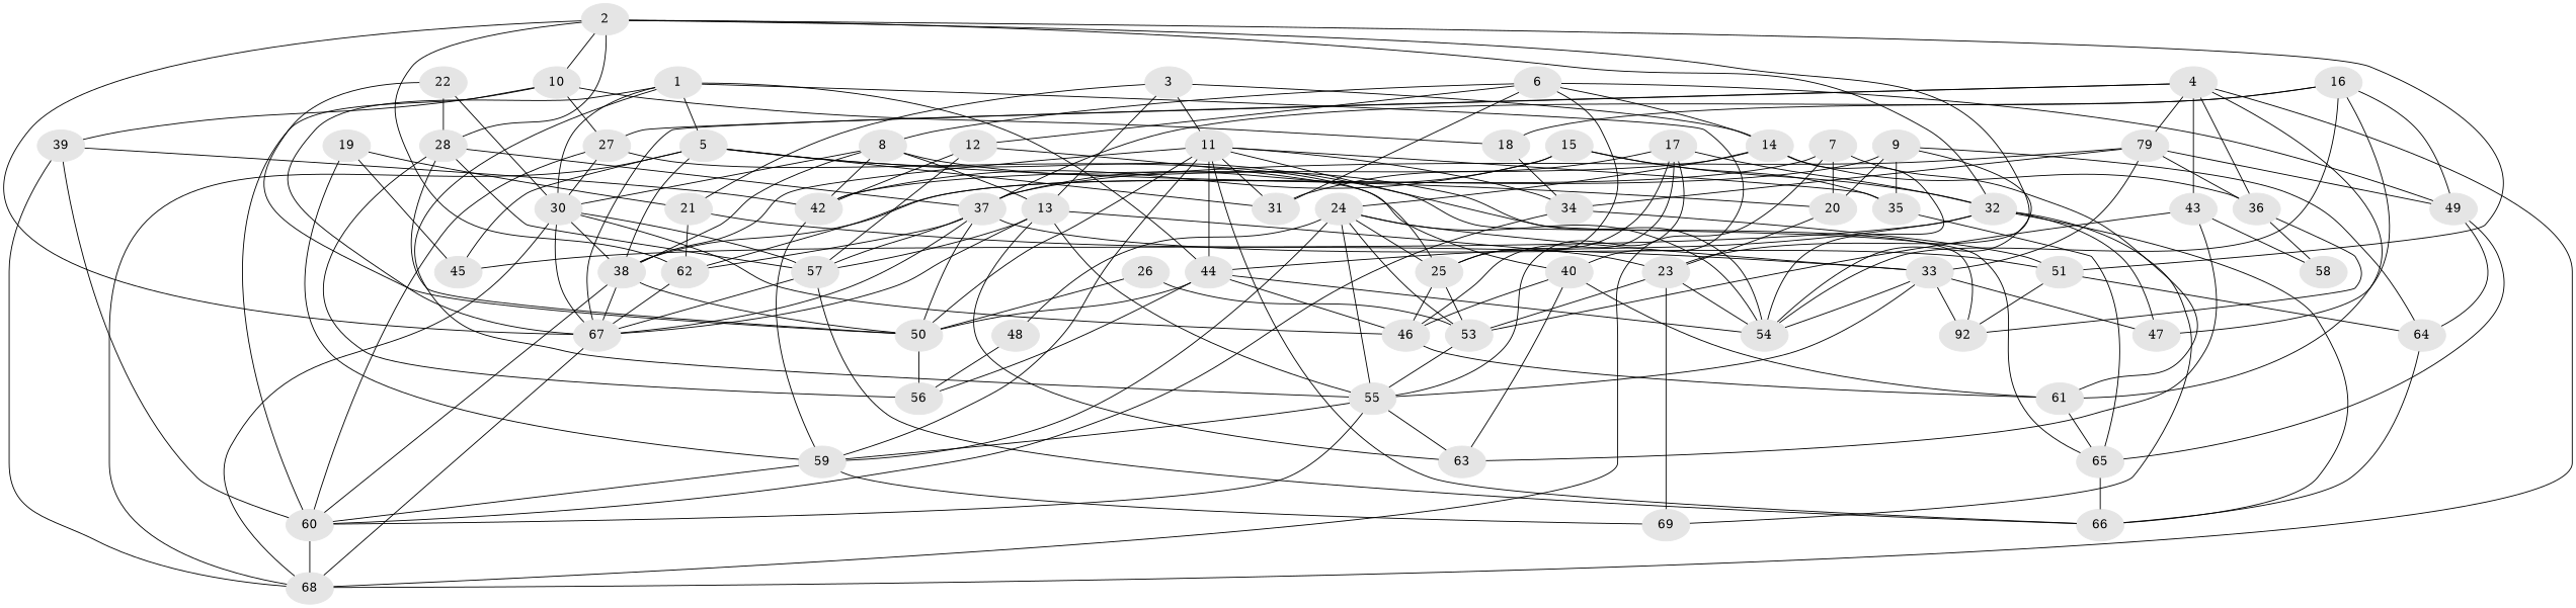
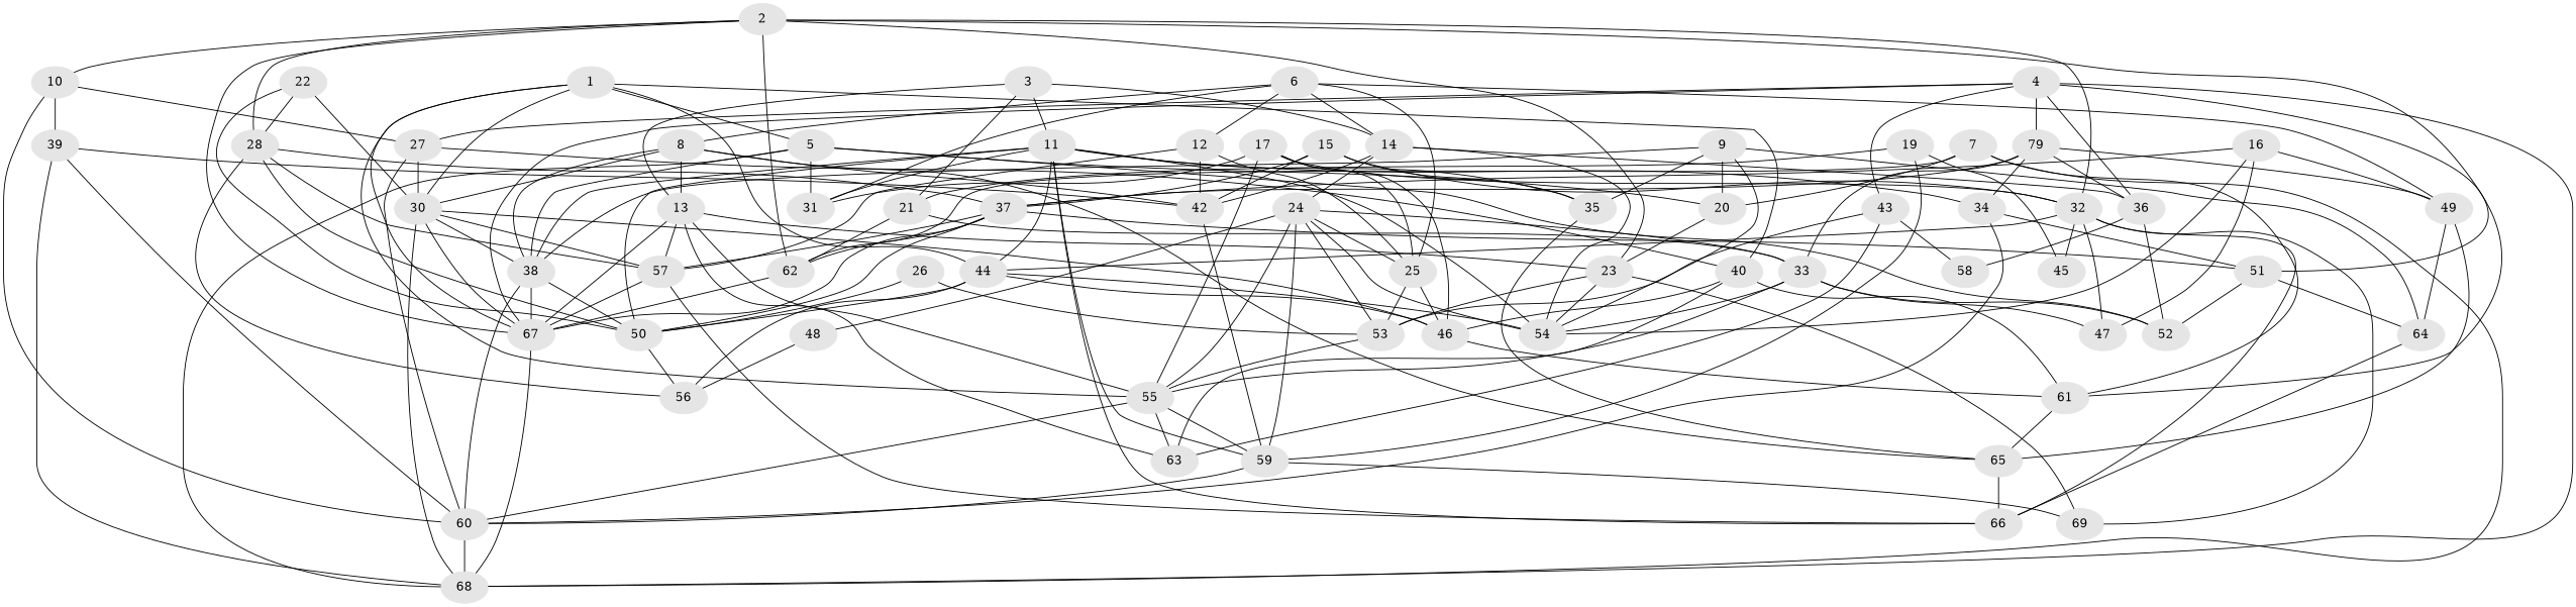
  graph {
    node [color=gray90 style=filled]
    edge [weight=1.0]
    1
    5
    30
    40
    44
    55
    67
    68
    20
    31
    38
    45
-   52 [label=92]
+   52
    57
    46
    61
    63
    54
    50
    56
    60
    59
    2
    10
    23
    28
    32
    51
    62
    27
-   18
    39
    53
    69
    37
    66
    47
    64
    3
    11
    13
    14
    21
    35
    34
    36
    42
    24
    33
    4
    n51 [label=79]
    43
    49
    58
    65
    6
    8
    12
    25
    7
    9
    48
    15
    16
    17
    19
    22
    26
    1 -- 5
    1 -- 30
    1 -- 40
    1 -- 44
    1 -- 55
    1 -- 67
    5 -- 68
    5 -- 20
    5 -- 31
    5 -- 38
-   5 -- 45
    5 -- 52
    30 -- 67
    30 -- 68
    30 -- 38
    30 -- 57
    30 -- 46
    40 -- 46
    40 -- 61
    40 -- 63
    44 -- 46
    44 -- 54
    44 -- 50
    44 -- 56 [weight=2.0]
    55 -- 63
    55 -- 60
    55 -- 59
    67 -- 68
    20 -- 23 [weight=2.0]
    38 -- 67
    38 -- 50
    38 -- 60
    57 -- 67
    57 -- 66
    46 -- 61
    61 -- 65
    50 -- 56
    60 -- 68
    59 -- 60
    59 -- 69
    2 -- 67
    2 -- 10
    2 -- 23
    2 -- 28
    2 -- 32
    2 -- 51
    2 -- 62
    10 -- 60
    10 -- 27
-   10 -- 18
    10 -- 39
    23 -- 54
    23 -- 53
    23 -- 69
    28 -- 57
    28 -- 50
    28 -- 56
    28 -- 37
    32 -- 44
    32 -- 45
    32 -- 69
    32 -- 66
    32 -- 47 [weight=2.0]
    51 -- 52
    51 -- 64
    62 -- 67
    27 -- 30
    27 -- 40
    27 -- 60
-   18 -- 34
    39 -- 68
    39 -- 60
    39 -- 42
    53 -- 55
    37 -- 67
    37 -- 57
    37 -- 50
    37 -- 51
    37 -- 62
    64 -- 66
    3 -- 11
    3 -- 13
    3 -- 14
    3 -- 21
    11 -- 44
    11 -- 31
    11 -- 38 [weight=2.0]
    11 -- 54
    11 -- 50
    11 -- 59
    11 -- 66
    11 -- 35
    11 -- 34
    13 -- 55
    13 -- 67
    13 -- 57
    13 -- 63
    13 -- 23
    14 -- 54
    14 -- 36
    14 -- 42
    14 -- 24
    21 -- 62
    21 -- 33
    35 -- 65
    34 -- 60
    34 -- 51
    36 -- 52
    36 -- 58
    42 -- 59
    24 -- 55
    24 -- 54
    24 -- 59
    24 -- 53
    24 -- 33
    24 -- 25
    24 -- 48
    33 -- 55
    33 -- 52
    33 -- 54
    33 -- 47
    4 -- 67
    4 -- 68
    4 -- 61
    4 -- 27
    4 -- 36
    4 -- n51
    4 -- 43
    n51 -- 37
    n51 -- 34
    n51 -- 36
    n51 -- 33
    n51 -- 49
    43 -- 63
    43 -- 53
    43 -- 58
    49 -- 64
    49 -- 65
    65 -- 66
    6 -- 31
    6 -- 14
    6 -- 49
    6 -- 8
    6 -- 12
    6 -- 25
    8 -- 30
    8 -- 38
    8 -- 13
    8 -- 42
    8 -- 65
    12 -- 57
    12 -- 42
    12 -- 25
    25 -- 46
    25 -- 53
    7 -- 68
    7 -- 20
    7 -- 61
    7 -- 62
    9 -- 20
    9 -- 38
    9 -- 54
    9 -- 64
    9 -- 35
    48 -- 56
    15 -- 32
    15 -- 37
    15 -- 35
    15 -- 42
    16 -- 54
-   16 -- 18
    16 -- 37
    16 -- 47
    16 -- 49
    17 -- 55
    17 -- 31
    17 -- 46
    17 -- 32
    17 -- 25
    19 -- 45
    19 -- 59
    19 -- 21
    22 -- 30
    22 -- 50
    22 -- 28
    26 -- 50
    26 -- 53
  }
